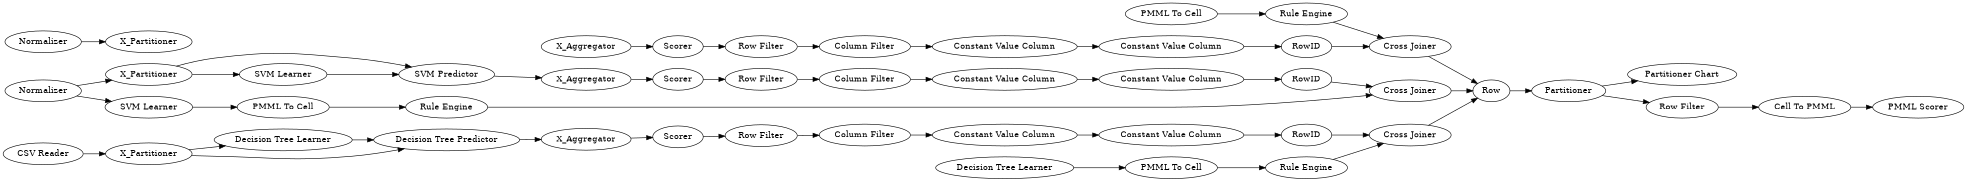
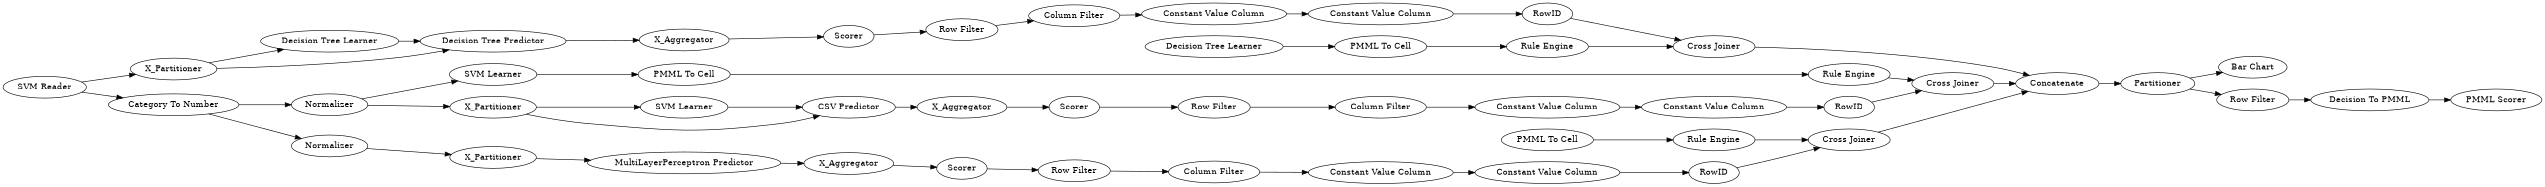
  digraph {
    rankdir=LR
-   n1 [label=Row]
+   n1 [label=Concatenate]
    n2 [label=Partitioner]
-   n3 [label="Partitioner Chart"]
+   n3 [label="Bar Chart"]
    n4 [label="Row Filter"]
    n5 [label="Column Filter"]
    n6 [label="Constant Value Column"]
    n7 [label="Constant Value Column"]
    n8 [label="Rule Engine"]
    n9 [label="Cross Joiner"]
    n10 [label="Rule Engine"]
    n11 [label="Cross Joiner"]
-   n12 [label="Cell To PMML"]
+   n12 [label="Decision To PMML"]
    n13 [label="PMML Scorer"]
    n14 [label=X_Partitioner]
    n15 [label="Decision Tree Learner"]
    n16 [label="Decision Tree Predictor"]
    n17 [label=X_Aggregator]
    n18 [label="Column Filter"]
    n19 [label="Constant Value Column"]
    n20 [label="Constant Value Column"]
    n21 [label=RowID]
    n22 [label="Cross Joiner"]
    n23 [label=RowID]
-   n24 [label="SVM Predictor"]
+   n24 [label="CSV Predictor"]
    n25 [label=X_Aggregator]
    n26 [label=Scorer]
    n27 [label="PMML To Cell"]
    n28 [label=X_Aggregator]
    n29 [label=Scorer]
    n30 [label="Row Filter"]
    n31 [label="Rule Engine"]
    n32 [label=Normalizer]
    n33 [label=X_Partitioner]
    n34 [label="SVM Learner"]
    n35 [label="SVM Learner"]
    n36 [label="PMML To Cell"]
    n37 [label="Column Filter"]
    n38 [label="Constant Value Column"]
+   n39 [label="MultiLayerPerceptron Predictor"]
    n40 [label="Decision Tree Learner"]
    n41 [label="PMML To Cell"]
    n42 [label="Constant Value Column"]
    n43 [label=RowID]
    n44 [label="Row Filter"]
-   n45 [label="CSV Reader"]
+   n45 [label="SVM Reader"]
+   n46 [label="Category To Number"]
    n47 [label=Normalizer]
    n48 [label=X_Partitioner]
    n49 [label=Scorer]
    n50 [label="Row Filter"]
    n1 -> n2
    n2 -> n3
    n2 -> n4
    n4 -> n12
    n5 -> n6
    n6 -> n7
    n7 -> n21
    n8 -> n9
    n9 -> n1
    n10 -> n11
    n11 -> n1
    n12 -> n13
    n14 -> n15
    n14 -> n16
    n15 -> n16
    n16 -> n17
    n17 -> n49
    n18 -> n19
    n19 -> n20
    n20 -> n23
    n21 -> n22
    n22 -> n1
    n23 -> n11
    n24 -> n25
    n25 -> n26
    n26 -> n44
    n27 -> n8
    n28 -> n29
    n29 -> n30
    n30 -> n37
    n31 -> n22
    n32 -> n33
    n32 -> n34
    n33 -> n24
    n33 -> n35
    n34 -> n36
    n35 -> n24
    n36 -> n10
    n37 -> n38
    n38 -> n42
+   n39 -> n28
    n40 -> n41
    n41 -> n31
    n42 -> n43
    n43 -> n9
    n44 -> n18
    n45 -> n14
+   n45 -> n46
+   n46 -> n32
+   n46 -> n47
    n47 -> n48
+   n48 -> n39
    n49 -> n50
    n50 -> n5
  }
